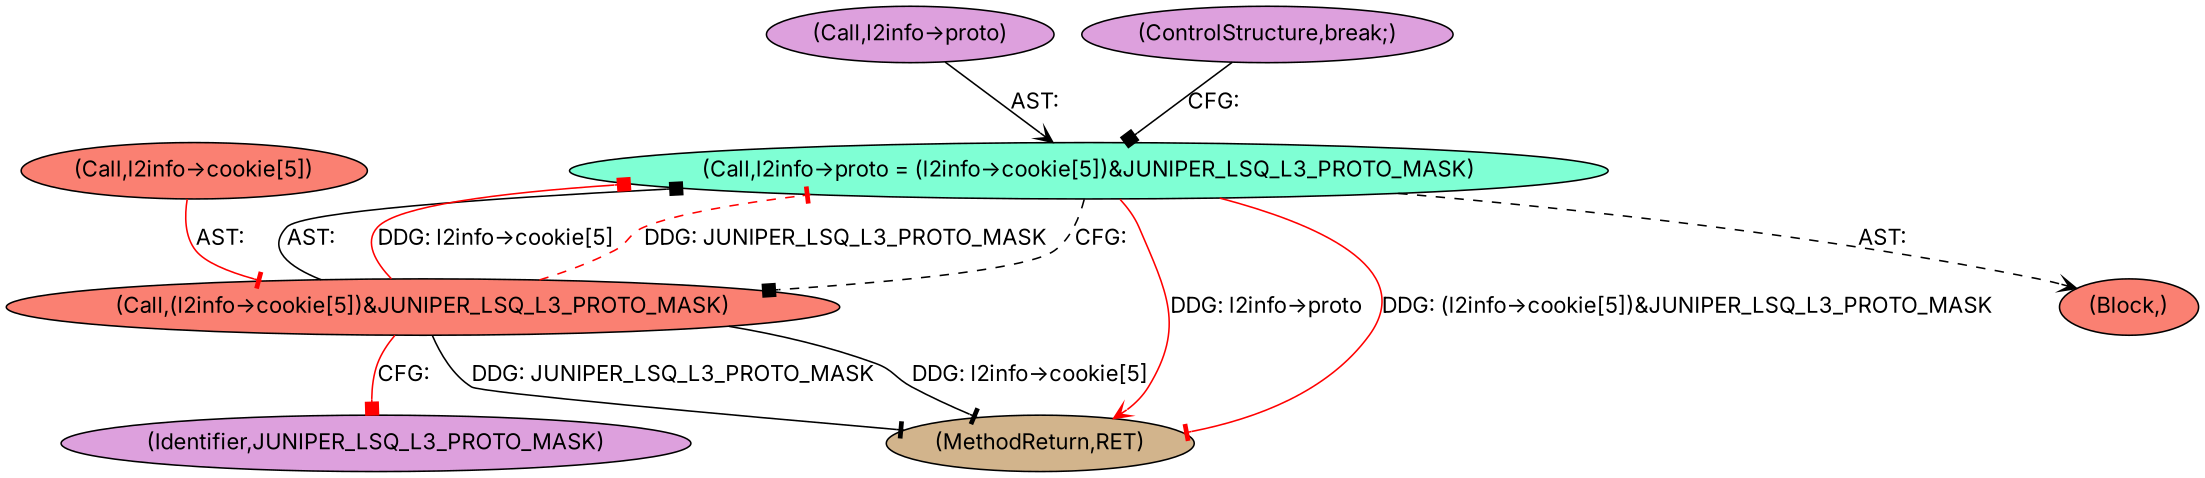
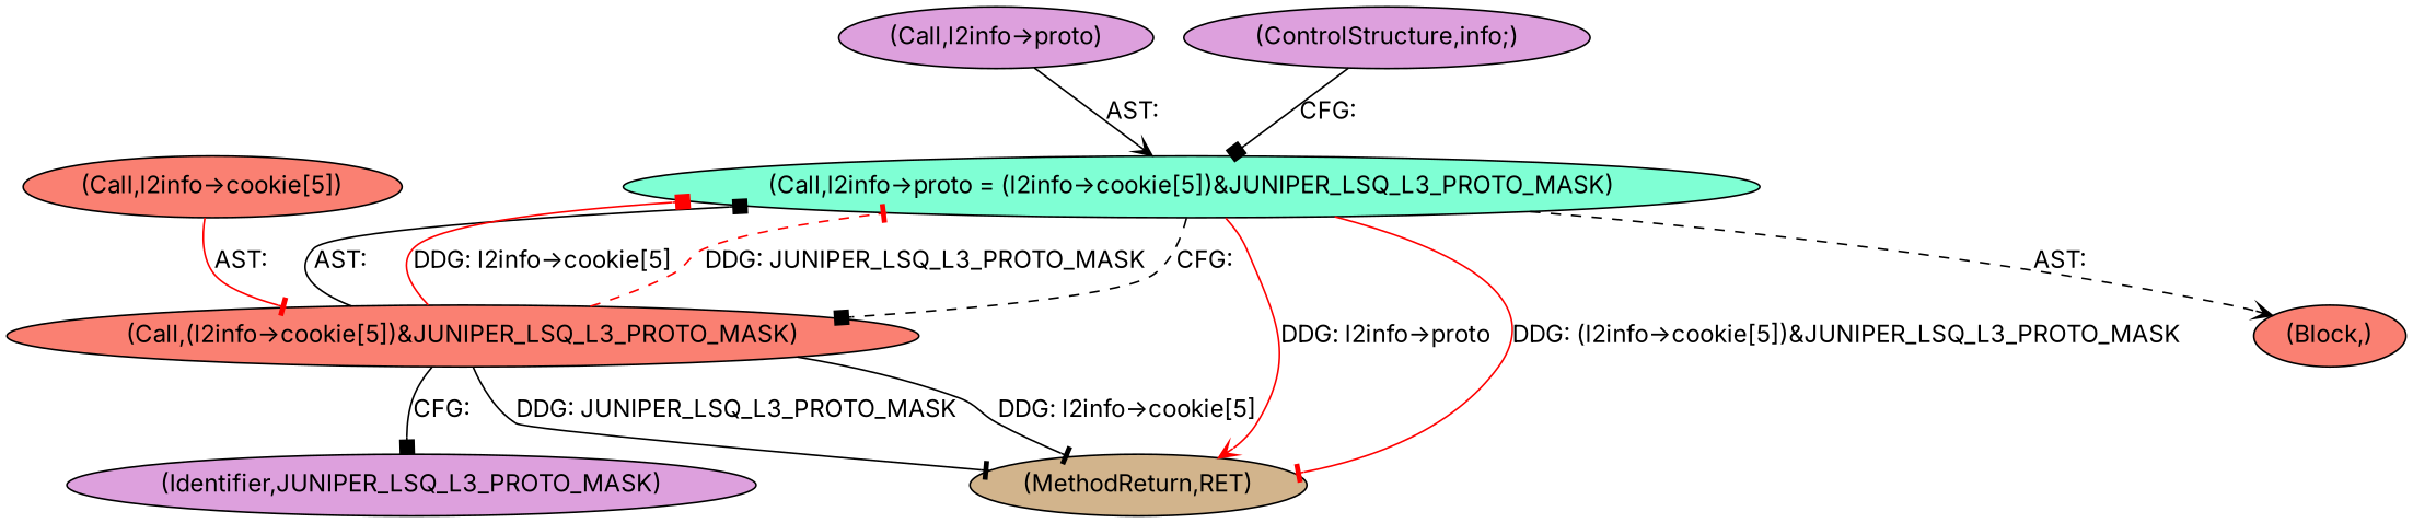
  digraph {
    fontname=Inter
    node [fillcolor=salmon fontname=Inter style=filled]
    edge [arrowhead=box color=black fontname=Inter style=solid]
    n1 [fillcolor=aquamarine label="(Call,l2info->proto = (l2info->cookie[5])&JUNIPER_LSQ_L3_PROTO_MASK)"]
    n2 [label="(Call,(l2info->cookie[5])&JUNIPER_LSQ_L3_PROTO_MASK)"]
    n3 [fillcolor=tan label="(MethodReturn,RET)"]
    n4 [label="(Block,)"]
    n5 [fillcolor=plum label="(Identifier,JUNIPER_LSQ_L3_PROTO_MASK)"]
    n6 [fillcolor=plum label="(Call,l2info->proto)"]
    n7 [label="(Call,l2info->cookie[5])"]
-   n8 [fillcolor=plum label="(ControlStructure,break;)"]
+   n8 [fillcolor=plum label="(ControlStructure,info;)"]
    n1 -> n2 [label="CFG: " style=dashed]
    n1 -> n3 [arrowhead=vee color=red label="DDG: l2info->proto"]
    n1 -> n3 [arrowhead=tee color=red label="DDG: (l2info->cookie[5])&JUNIPER_LSQ_L3_PROTO_MASK"]
    n1 -> n4 [arrowhead=vee label="AST: " style=dashed]
    n2 -> n1 [label="AST: "]
    n2 -> n1 [color=red label="DDG: l2info->cookie[5]"]
    n2 -> n1 [arrowhead=tee color=red label="DDG: JUNIPER_LSQ_L3_PROTO_MASK" style=dashed]
    n2 -> n3 [arrowhead=tee label="DDG: JUNIPER_LSQ_L3_PROTO_MASK"]
    n2 -> n3 [arrowhead=tee label="DDG: l2info->cookie[5]"]
-   n2 -> n5 [color=red label="CFG: "]
+   n2 -> n5 [label="CFG: "]
    n6 -> n1 [arrowhead=vee label="AST: "]
    n7 -> n2 [arrowhead=tee color=red label="AST: "]
    n8 -> n1 [label="CFG: "]
  }
